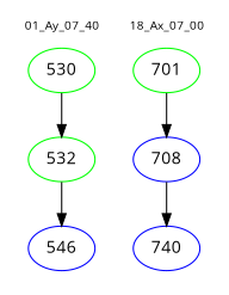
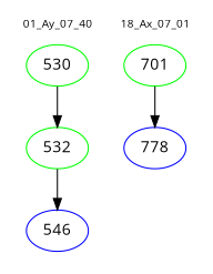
  digraph {
    fontname="Open Sans"
    node [color=green fontname="Open Sans"]
    edge [color=black fontname="Open Sans"]
    n1 [label=530]
    n2 [label=532]
    n3 [color=blue label=546]
    n4 [label=701]
-   n5 [color=blue label=708]
-   n6 [color=blue label=740]
+   n5 [color=blue label=778]
    subgraph cluster_1 {
      color=white
      fontsize=10
      label="01_Ay_07_40"
      n1
      n2
      n3
    }
    subgraph cluster_2 {
      color=white
      fontsize=10
-     label="18_Ax_07_00"
+     label="18_Ax_07_01"
      n4
      n5
-     n6
    }
    n1 -> n2
    n2 -> n3
    n4 -> n5
-   n5 -> n6
  }
